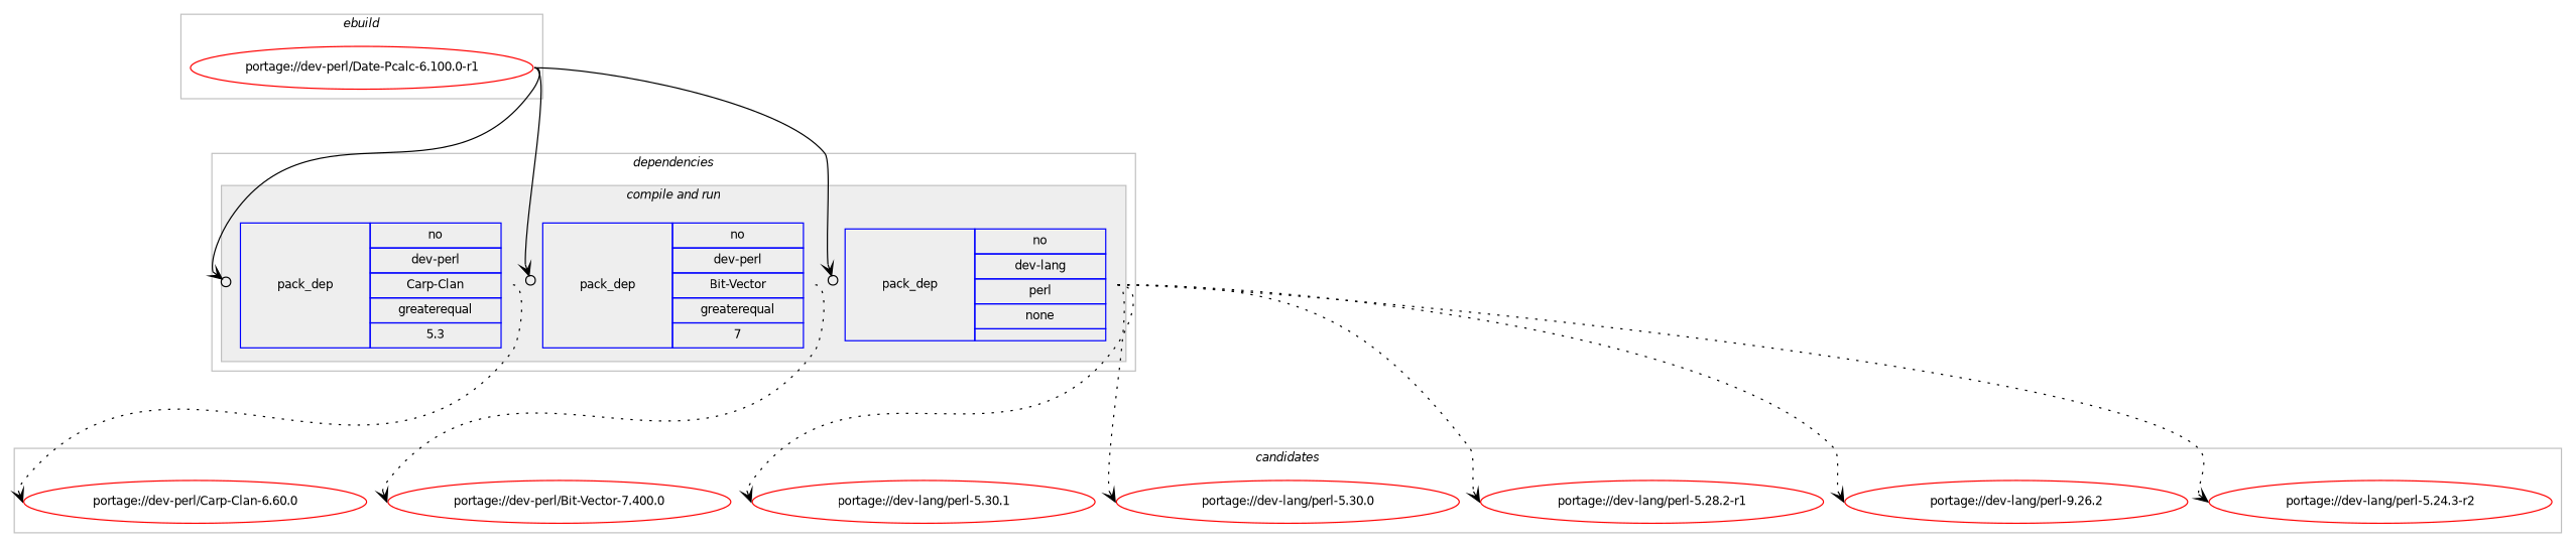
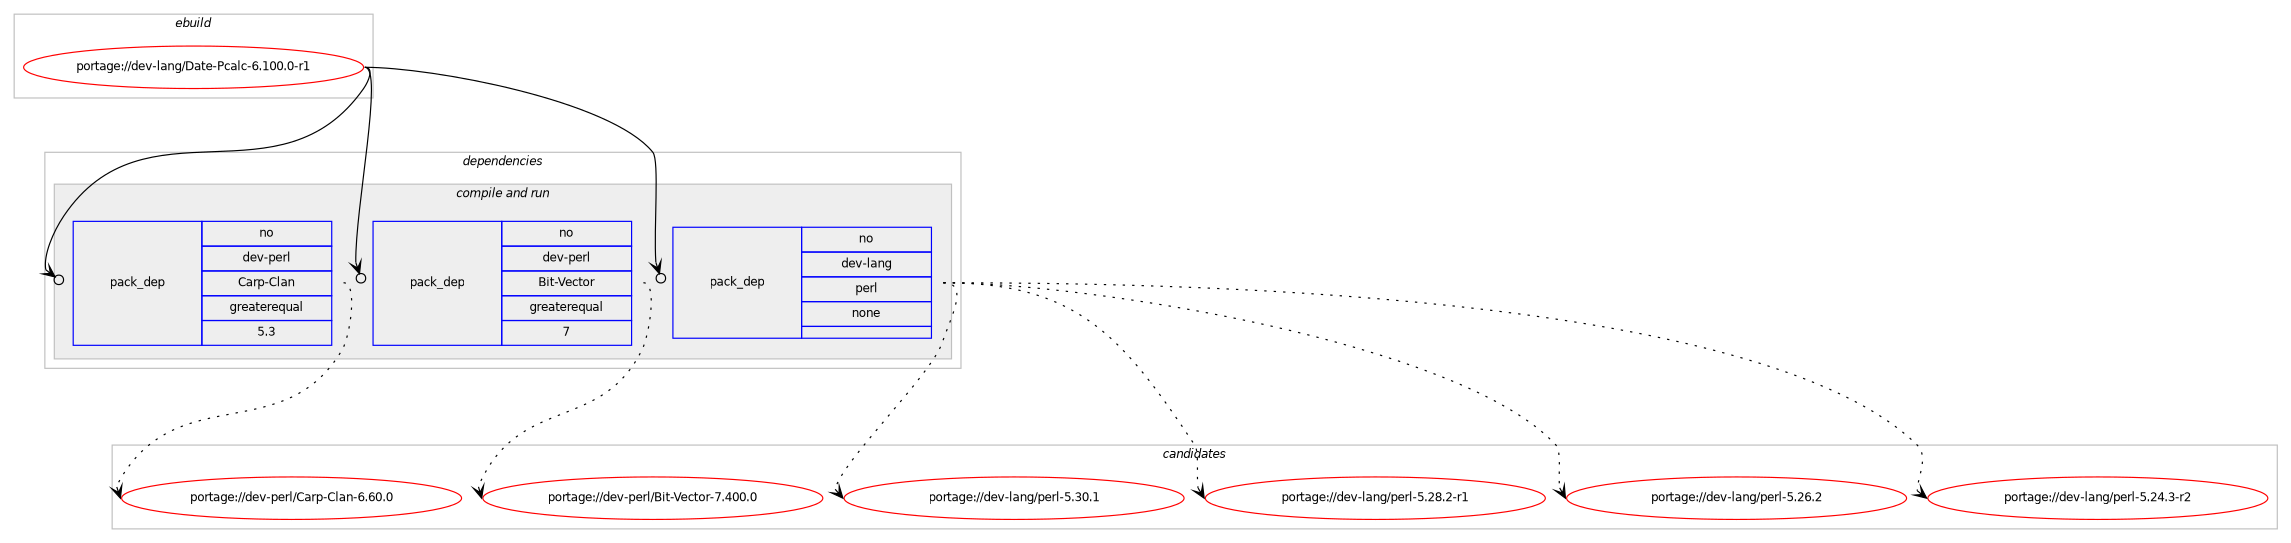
  digraph {
    compound=true
    concentrate=true
    fontname="DejaVu Sans"
    fontsize=10
    newrank=true
    rankdir=TB
    ranksep=1.5
    node [color=red fontname="DejaVu Sans" fontsize=10]
    edge [arrowhead=vee fontname="DejaVu Sans" headport=w style=dotted tailport=e weight=100]
-   n1 [label="portage://dev-perl/Date-Pcalc-6.100.0-r1" width=4]
+   n1 [label="portage://dev-lang/Date-Pcalc-6.100.0-r1" width=4]
    n2 [color=blue label=<<TABLE BORDER="0" CELLBORDER="1" CELLSPACING="0" CELLPADDING="4" WIDTH="220"><TR><TD ROWSPAN="6" CELLPADDING="30">pack_dep</TD></TR><TR><TD WIDTH="110">no</TD></TR><TR><TD>dev-lang</TD></TR><TR><TD>perl</TD></TR><TR><TD>none</TD></TR><TR><TD></TD></TR></TABLE>> shape=none]
    n3 [color=blue label=<<TABLE BORDER="0" CELLBORDER="1" CELLSPACING="0" CELLPADDING="4" WIDTH="220"><TR><TD ROWSPAN="6" CELLPADDING="30">pack_dep</TD></TR><TR><TD WIDTH="110">no</TD></TR><TR><TD>dev-perl</TD></TR><TR><TD>Bit-Vector</TD></TR><TR><TD>greaterequal</TD></TR><TR><TD>7</TD></TR></TABLE>> shape=none]
    n4 [color=blue label=<<TABLE BORDER="0" CELLBORDER="1" CELLSPACING="0" CELLPADDING="4" WIDTH="220"><TR><TD ROWSPAN="6" CELLPADDING="30">pack_dep</TD></TR><TR><TD WIDTH="110">no</TD></TR><TR><TD>dev-perl</TD></TR><TR><TD>Carp-Clan</TD></TR><TR><TD>greaterequal</TD></TR><TR><TD>5.3</TD></TR></TABLE>> shape=none]
    n5 [label="portage://dev-lang/perl-5.24.3-r2" width=4]
-   n6 [label="portage://dev-lang/perl-9.26.2" width=4]
+   n6 [label="portage://dev-lang/perl-5.26.2" width=4]
    n7 [label="portage://dev-lang/perl-5.28.2-r1" width=4]
-   n8 [label="portage://dev-lang/perl-5.30.0" width=4]
    n9 [label="portage://dev-lang/perl-5.30.1" width=4]
    n10 [label="portage://dev-perl/Bit-Vector-7.400.0" width=4]
    n11 [label="portage://dev-perl/Carp-Clan-6.60.0" width=4]
    subgraph cluster_1 {
      color=gray
      label=<<i>ebuild</i>>
      rank=same
      n1
    }
    subgraph cluster_2 {
      color=gray
      label=<<i>dependencies</i>>
      subgraph cluster_3 {
        color=gray
        fillcolor="#eeeeee"
        label=<<i>compile</i>>
        style=filled
      }
      subgraph cluster_4 {
        color=gray
        fillcolor="#eeeeee"
        label=<<i>compile and run</i>>
        style=filled
        subgraph sub_5 {
          color=gray
          fillcolor="#eeeeee"
          label=<<i>compile and run</i>>
          style=filled
          n2
        }
        subgraph sub_6 {
          color=gray
          fillcolor="#eeeeee"
          label=<<i>compile and run</i>>
          style=filled
          n3
        }
        subgraph sub_7 {
          color=gray
          fillcolor="#eeeeee"
          label=<<i>compile and run</i>>
          style=filled
          n4
        }
      }
      subgraph cluster_8 {
        color=gray
        fillcolor="#eeeeee"
        label=<<i>run</i>>
        style=filled
      }
    }
    subgraph cluster_9 {
      color=gray
      label=<<i>candidates</i>>
      rank=same
      subgraph sub_10 {
        color=black
        label=<<i>candidates</i>>
        nodesep=1
        rank=same
        n5
        n6
        n7
-       n8
        n9
      }
      subgraph sub_11 {
        color=black
        label=<<i>candidates</i>>
        nodesep=1
        rank=same
        n10
      }
      subgraph sub_12 {
        color=black
        label=<<i>candidates</i>>
        nodesep=1
        rank=same
        n11
      }
    }
    n1 -> n2 [arrowhead=odotvee style=solid weight=20]
    n1 -> n3 [arrowhead=odotvee style=solid weight=20]
    n1 -> n4 [arrowhead=odotvee style=solid weight=20]
    n2 -> n5
    n2 -> n6
    n2 -> n7
-   n2 -> n8
    n2 -> n9
    n3 -> n10
    n4 -> n11
  }
